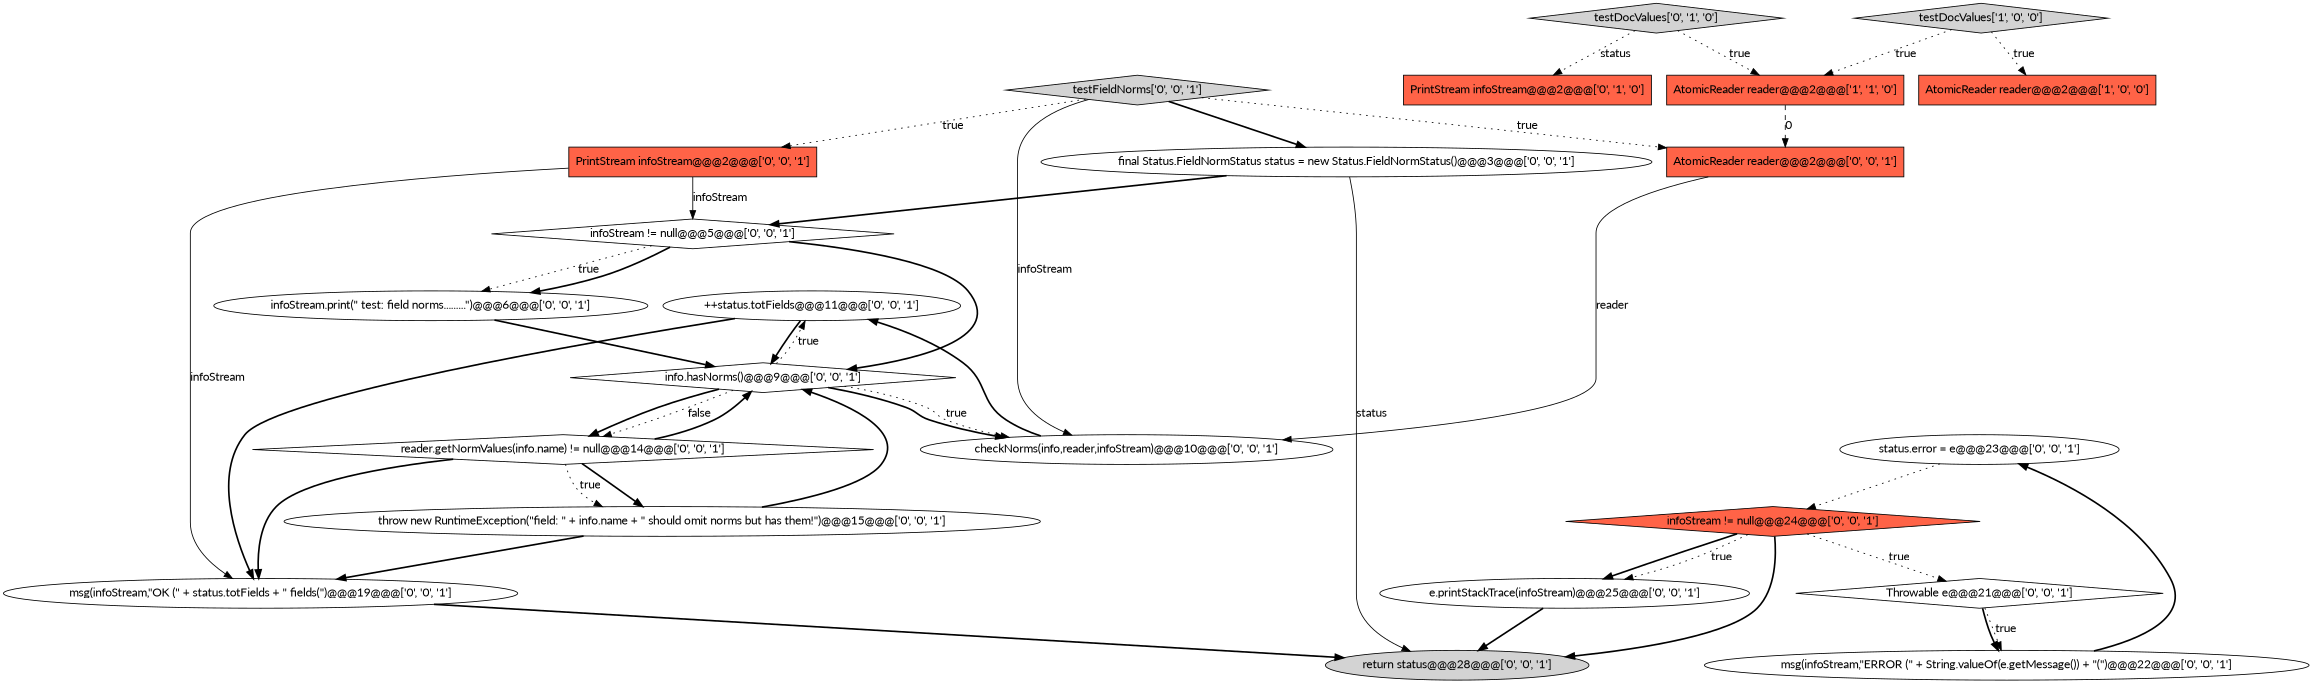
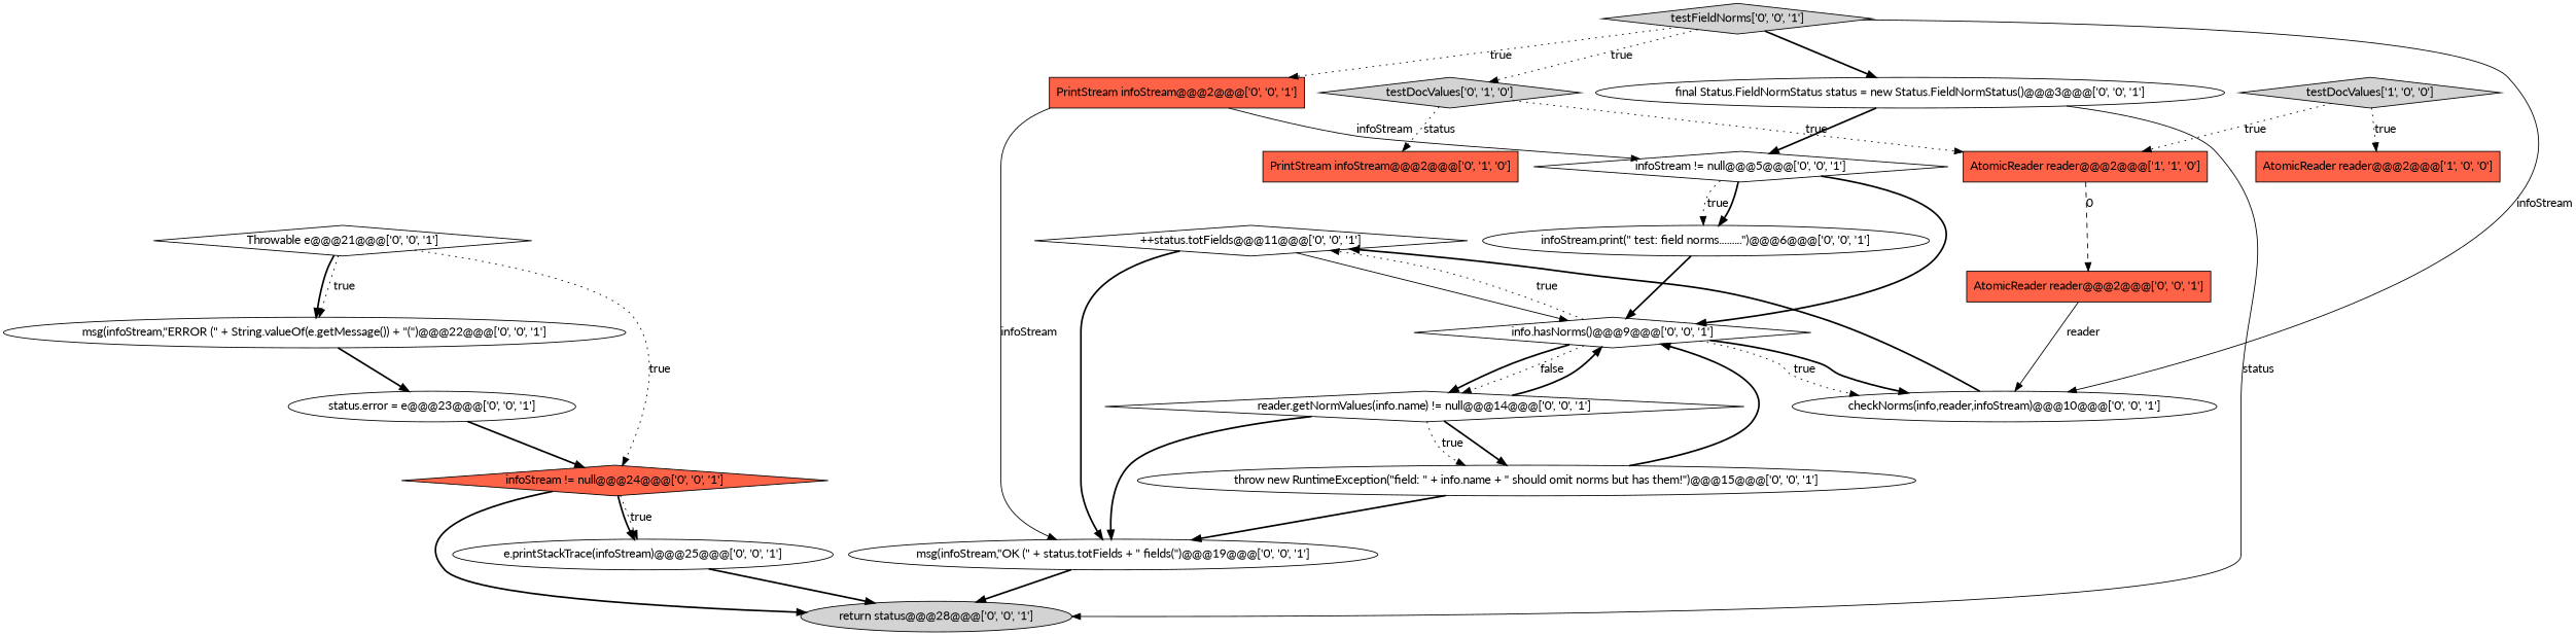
  digraph {
    fontname=Lato
    node [fillcolor=white fontname=Lato shape=ellipse style=filled]
    edge [fontname=Lato style=bold]
    n1 [label="status.error = e@@@23@@@['0', '0', '1']"]
    n2 [fillcolor=tomato label="infoStream != null@@@24@@@['0', '0', '1']" shape=diamond]
    n3 [fillcolor=lightgray label="return status@@@28@@@['0', '0', '1']"]
    n4 [label="e.printStackTrace(infoStream)@@@25@@@['0', '0', '1']"]
-   n5 [label="++status.totFields@@@11@@@['0', '0', '1']"]
+   n5 [label="++status.totFields@@@11@@@['0', '0', '1']" shape=diamond]
    n6 [label="msg(infoStream,\"OK (\" + status.totFields + \" fields(\")@@@19@@@['0', '0', '1']"]
    n7 [label="info.hasNorms()@@@9@@@['0', '0', '1']" shape=diamond]
    n8 [label="checkNorms(info,reader,infoStream)@@@10@@@['0', '0', '1']"]
    n9 [label="reader.getNormValues(info.name) != null@@@14@@@['0', '0', '1']" shape=diamond]
    n10 [fillcolor=tomato label="AtomicReader reader@@@2@@@['0', '0', '1']" shape=box]
    n11 [fillcolor=lightgray label="testDocValues['0', '1', '0']" shape=diamond]
    n12 [fillcolor=tomato label="PrintStream infoStream@@@2@@@['0', '1', '0']" shape=box]
    n13 [fillcolor=tomato label="AtomicReader reader@@@2@@@['1', '1', '0']" shape=box]
    n14 [fillcolor=tomato label="AtomicReader reader@@@2@@@['1', '0', '0']" shape=box]
    n15 [label="infoStream.print(\" test: field norms.........\")@@@6@@@['0', '0', '1']"]
    n16 [fillcolor=tomato label="PrintStream infoStream@@@2@@@['0', '0', '1']" shape=box]
    n17 [label="infoStream != null@@@5@@@['0', '0', '1']" shape=diamond]
    n18 [fillcolor=lightgray label="testFieldNorms['0', '0', '1']" shape=diamond]
    n19 [label="final Status.FieldNormStatus status = new Status.FieldNormStatus()@@@3@@@['0', '0', '1']"]
    n20 [label="throw new RuntimeException(\"field: \" + info.name + \" should omit norms but has them!\")@@@15@@@['0', '0', '1']"]
    n21 [label="msg(infoStream,\"ERROR (\" + String.valueOf(e.getMessage()) + \"(\")@@@22@@@['0', '0', '1']"]
    n22 [label="Throwable e@@@21@@@['0', '0', '1']" shape=diamond]
    n23 [fillcolor=lightgray label="testDocValues['1', '0', '0']" shape=diamond]
-   n1 -> n2 [style=dotted]
+   n1 -> n2
    n2 -> n3
    n2 -> n4
    n2 -> n4 [label=true style=dotted]
    n4 -> n3
    n5 -> n6
-   n5 -> n7
+   n5 -> n7 [style=solid]
    n6 -> n3
    n7 -> n5 [label=true style=dotted]
    n7 -> n8
    n7 -> n8 [label=true style=dotted]
    n7 -> n9
    n7 -> n9 [label=false style=dotted]
    n8 -> n5
    n9 -> n6
    n9 -> n7
    n9 -> n20
    n9 -> n20 [label=true style=dotted]
    n10 -> n8 [label=reader style=solid]
    n11 -> n12 [label=status style=dotted]
    n11 -> n13 [label=true style=dotted]
    n13 -> n10 [label=0 style=dashed]
    n15 -> n7
    n16 -> n6 [label=infoStream style=solid]
    n16 -> n17 [label=infoStream style=solid]
    n17 -> n7
    n17 -> n15 [label=true style=dotted]
    n17 -> n15
    n18 -> n8 [label=infoStream style=solid]
-   n18 -> n10 [label=true style=dotted]
+   n18 -> n11 [label=true style=dotted]
    n18 -> n16 [label=true style=dotted]
    n18 -> n19
    n19 -> n3 [label=status style=solid]
    n19 -> n17
    n20 -> n6
    n20 -> n7
    n21 -> n1
-   n2 -> n22 [label=true style=dotted]
+   n22 -> n2 [label=true style=dotted]
    n22 -> n21
    n22 -> n21 [label=true style=dotted]
    n23 -> n13 [label=true style=dotted]
    n23 -> n14 [label=true style=dotted]
  }
